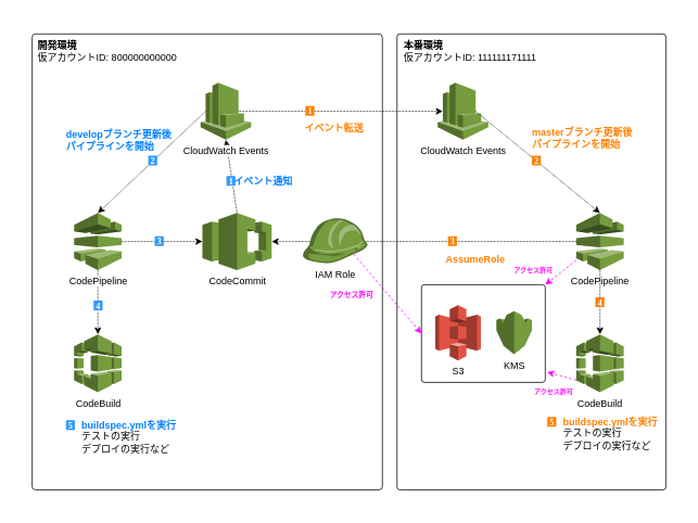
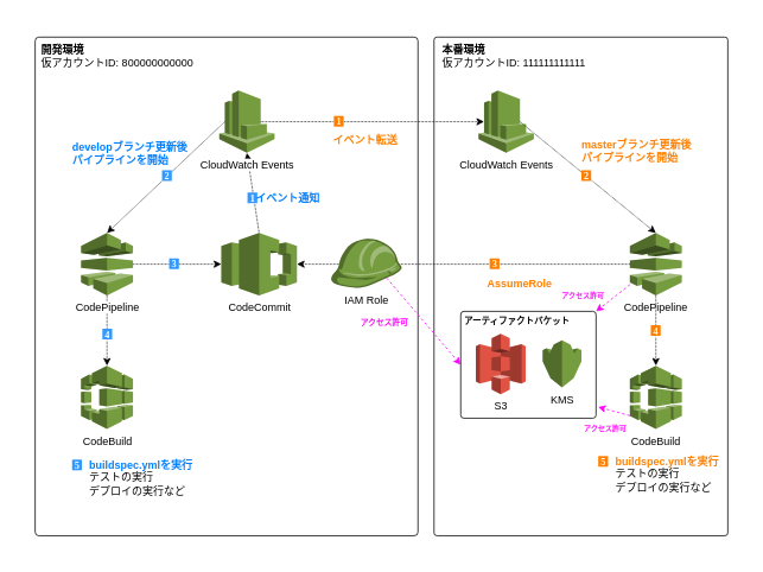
  <mxCell id="0" />
  <mxCell id="1" parent="0" />
  <mxCell id="2" value="" style="rounded=1;whiteSpace=wrap;html=1;arcSize=1;movable=1;resizable=1;rotatable=1;deletable=1;editable=1;connectable=1;" parent="1" vertex="1"><mxGeometry x="487" y="41" width="330" height="560" as="geometry" /></mxCell>
  <mxCell id="3" value="" style="rounded=1;whiteSpace=wrap;html=1;arcSize=1;movable=1;resizable=1;rotatable=1;deletable=1;editable=1;connectable=1;" parent="1" vertex="1"><mxGeometry x="39" y="41" width="430" height="560" as="geometry" /></mxCell>
  <mxCell id="4" value="CodeBuild" style="outlineConnect=0;dashed=0;verticalLabelPosition=bottom;verticalAlign=top;align=center;html=1;shape=mxgraph.aws3.codebuild;fillColor=#759C3E;gradientColor=none;" parent="1" vertex="1"><mxGeometry x="90.49" y="410" width="58.4" height="71" as="geometry" /></mxCell>
  <mxCell id="5" value="CodePipeline" style="outlineConnect=0;dashed=0;verticalLabelPosition=bottom;verticalAlign=top;align=center;html=1;shape=mxgraph.aws3.codepipeline;fillColor=#759C3E;gradientColor=none;" parent="1" vertex="1"><mxGeometry x="707" y="261" width="58.33" height="70" as="geometry" /></mxCell>
  <mxCell id="6" value="CodeBuild" style="outlineConnect=0;dashed=0;verticalLabelPosition=bottom;verticalAlign=top;align=center;html=1;shape=mxgraph.aws3.codebuild;fillColor=#759C3E;gradientColor=none;" parent="1" vertex="1"><mxGeometry x="707" y="410" width="58.4" height="71" as="geometry" /></mxCell>
  <mxCell id="7" value="" style="endArrow=classic;html=1;entryX=0;entryY=0.5;entryDx=0;entryDy=0;entryPerimeter=0;exitX=1;exitY=0.5;exitDx=0;exitDy=0;exitPerimeter=0;dashed=1;dashPattern=1 1;" parent="1" source="10" target="21" edge="1"><mxGeometry width="50" height="50" relative="1" as="geometry"><mxPoint x="128.06" y="391" as="sourcePoint" /><mxPoint x="318.06" y="341" as="targetPoint" /></mxGeometry></mxCell>
  <mxCell id="8" value="&lt;span style=&quot;background-color: rgb(51 , 153 , 255)&quot;&gt;&lt;font color=&quot;#ffffff&quot; face=&quot;Verdana&quot;&gt;&lt;b&gt;&amp;nbsp;3&amp;nbsp;&lt;/b&gt;&lt;/font&gt;&lt;/span&gt;" style="edgeLabel;html=1;align=center;verticalAlign=middle;resizable=0;points=[];" parent="7" vertex="1" connectable="0"><mxGeometry x="0.069" y="4" relative="1" as="geometry"><mxPoint x="-7" y="3" as="offset" /></mxGeometry></mxCell>
  <mxCell id="9" value="" style="endArrow=classic;html=1;entryX=0.5;entryY=0;entryDx=0;entryDy=0;entryPerimeter=0;exitX=0.5;exitY=1;exitDx=0;exitDy=0;exitPerimeter=0;dashed=1;dashPattern=1 1;" parent="1" source="10" target="4" edge="1"><mxGeometry width="50" height="50" relative="1" as="geometry"><mxPoint x="129.725" y="341" as="sourcePoint" /><mxPoint x="66.85" y="420" as="targetPoint" /></mxGeometry></mxCell>
  <mxCell id="10" value="&lt;span style=&quot;background-color: rgb(255 , 255 , 255)&quot;&gt;CodePipeline&lt;/span&gt;" style="outlineConnect=0;dashed=0;verticalLabelPosition=bottom;verticalAlign=top;align=center;html=1;shape=mxgraph.aws3.codepipeline;fillColor=#759C3E;gradientColor=none;" parent="1" vertex="1"><mxGeometry x="90.56" y="261" width="58.33" height="70" as="geometry" /></mxCell>
  <mxCell id="11" value="&lt;span style=&quot;background-color: rgb(51 , 153 , 255)&quot;&gt;&lt;font color=&quot;#ffffff&quot; face=&quot;Verdana&quot;&gt;&lt;b&gt;&amp;nbsp;4&amp;nbsp;&lt;/b&gt;&lt;/font&gt;&lt;/span&gt;" style="edgeLabel;html=1;align=center;verticalAlign=middle;resizable=0;points=[];" parent="1" vertex="1" connectable="0"><mxGeometry x="122.73" y="340" as="geometry"><mxPoint x="-3" y="34" as="offset" /></mxGeometry></mxCell>
  <mxCell id="12" value="&lt;b&gt;&lt;font color=&quot;#007fff&quot;&gt;buildspec.ymlを実行&lt;/font&gt;&lt;br&gt;&lt;/b&gt;テストの実行&lt;br&gt;デプロイの実行など" style="text;html=1;strokeColor=none;fillColor=none;align=left;verticalAlign=middle;whiteSpace=wrap;rounded=0;" parent="1" vertex="1"><mxGeometry x="97.56" y="526" width="201.44" height="20" as="geometry" /></mxCell>
  <mxCell id="13" value="&lt;span style=&quot;background-color: rgb(51 , 153 , 255)&quot;&gt;&lt;font color=&quot;#ffffff&quot; face=&quot;Verdana&quot;&gt;&lt;b&gt;&amp;nbsp;5&amp;nbsp;&lt;/b&gt;&lt;/font&gt;&lt;/span&gt;" style="edgeLabel;html=1;align=center;verticalAlign=middle;resizable=0;points=[];" parent="1" vertex="1" connectable="0"><mxGeometry x="88.49" y="487" as="geometry"><mxPoint x="-3" y="34" as="offset" /></mxGeometry></mxCell>
  <mxCell id="14" value="&lt;div style=&quot;text-align: left&quot;&gt;&lt;span&gt;&lt;b&gt;開発環境&lt;/b&gt;&lt;/span&gt;&lt;/div&gt;&lt;div style=&quot;text-align: left&quot;&gt;&lt;span&gt;仮アカウントID:&amp;nbsp;800000000000&lt;/span&gt;&lt;/div&gt;" style="text;html=1;strokeColor=none;fillColor=none;align=center;verticalAlign=middle;whiteSpace=wrap;rounded=0;" parent="1" vertex="1"><mxGeometry x="38" y="53" width="187" height="20" as="geometry" /></mxCell>
- <mxCell id="15" value="&lt;div style=&quot;text-align: left&quot;&gt;&lt;span&gt;&lt;b&gt;本番環境&lt;/b&gt;&lt;/span&gt;&lt;/div&gt;&lt;div style=&quot;text-align: left&quot;&gt;&lt;span&gt;仮アカウントID:&amp;nbsp;111111171111&lt;/span&gt;&lt;/div&gt;" style="text;html=1;strokeColor=none;fillColor=none;align=center;verticalAlign=middle;whiteSpace=wrap;rounded=0;" parent="1" vertex="1"><mxGeometry x="492" y="53" width="170" height="20" as="geometry" /></mxCell>
+ <mxCell id="15" value="&lt;div style=&quot;text-align: left&quot;&gt;&lt;span&gt;&lt;b&gt;本番環境&lt;/b&gt;&lt;/span&gt;&lt;/div&gt;&lt;div style=&quot;text-align: left&quot;&gt;&lt;span&gt;仮アカウントID:&amp;nbsp;111111111111&lt;/span&gt;&lt;/div&gt;" style="text;html=1;strokeColor=none;fillColor=none;align=center;verticalAlign=middle;whiteSpace=wrap;rounded=0;" parent="1" vertex="1"><mxGeometry x="492" y="53" width="170" height="20" as="geometry" /></mxCell>
  <mxCell id="16" value="" style="endArrow=classic;html=1;entryX=0.5;entryY=1;entryDx=0;entryDy=0;entryPerimeter=0;exitX=0.5;exitY=0;exitDx=0;exitDy=0;exitPerimeter=0;dashed=1;dashPattern=1 1;" parent="1" source="21" target="18" edge="1"><mxGeometry width="50" height="50" relative="1" as="geometry"><mxPoint x="158.89" y="306" as="sourcePoint" /><mxPoint x="258.06" y="306" as="targetPoint" /></mxGeometry></mxCell>
  <mxCell id="17" value="&lt;span style=&quot;background-color: rgb(51 , 153 , 255)&quot;&gt;&lt;font color=&quot;#ffffff&quot; face=&quot;Verdana&quot;&gt;&lt;b&gt;&amp;nbsp;1&amp;nbsp;&lt;/b&gt;&lt;/font&gt;&lt;/span&gt;" style="edgeLabel;html=1;align=center;verticalAlign=middle;resizable=0;points=[];" parent="16" vertex="1" connectable="0"><mxGeometry x="0.069" y="4" relative="1" as="geometry"><mxPoint x="3" y="8" as="offset" /></mxGeometry></mxCell>
  <mxCell id="18" value="&lt;span style=&quot;background-color: rgb(255 , 255 , 255)&quot;&gt;CloudWatch Events&lt;/span&gt;" style="outlineConnect=0;dashed=0;verticalLabelPosition=bottom;verticalAlign=top;align=center;html=1;shape=mxgraph.aws3.cloudwatch;fillColor=#759C3E;gradientColor=none;" parent="1" vertex="1"><mxGeometry x="245.8" y="101" width="62.1" height="70" as="geometry" /></mxCell>
  <mxCell id="19" value="" style="endArrow=classic;html=1;entryX=0.5;entryY=0;entryDx=0;entryDy=0;entryPerimeter=0;exitX=0.1;exitY=0.5;exitDx=0;exitDy=0;exitPerimeter=0;dashed=1;dashPattern=1 1;" parent="1" source="18" target="10" edge="1"><mxGeometry width="50" height="50" relative="1" as="geometry"><mxPoint x="286.85" y="271" as="sourcePoint" /><mxPoint x="286.85" y="181" as="targetPoint" /></mxGeometry></mxCell>
  <mxCell id="20" value="&lt;span style=&quot;background-color: rgb(51 , 153 , 255)&quot;&gt;&lt;font color=&quot;#ffffff&quot; face=&quot;Verdana&quot;&gt;&lt;b&gt;&amp;nbsp;2&amp;nbsp;&lt;/b&gt;&lt;/font&gt;&lt;/span&gt;" style="edgeLabel;html=1;align=center;verticalAlign=middle;resizable=0;points=[];" parent="19" vertex="1" connectable="0"><mxGeometry x="0.069" y="4" relative="1" as="geometry"><mxPoint x="2" y="-9" as="offset" /></mxGeometry></mxCell>
  <mxCell id="21" value="&lt;span style=&quot;background-color: rgb(255 , 255 , 255)&quot;&gt;CodeCommit&lt;/span&gt;" style="outlineConnect=0;dashed=0;verticalLabelPosition=bottom;verticalAlign=top;align=center;html=1;shape=mxgraph.aws3.codecommit;fillColor=#759C3E;gradientColor=none;" parent="1" vertex="1"><mxGeometry x="248.06" y="261" width="85" height="70" as="geometry" /></mxCell>
  <mxCell id="22" value="&lt;font color=&quot;#007fff&quot;&gt;&lt;b&gt;イベント通知&lt;/b&gt;&lt;/font&gt;" style="text;html=1;strokeColor=none;fillColor=none;align=left;verticalAlign=middle;whiteSpace=wrap;rounded=0;fontColor=#FF8000;" parent="1" vertex="1"><mxGeometry x="284.85" y="212" width="190" height="20" as="geometry" /></mxCell>
  <mxCell id="23" value="&lt;b&gt;&lt;font color=&quot;#007fff&quot;&gt;developブランチ更新後&lt;br&gt;パイプラインを開始&lt;/font&gt;&lt;/b&gt;" style="text;html=1;strokeColor=none;fillColor=none;align=left;verticalAlign=middle;whiteSpace=wrap;rounded=0;fontColor=#FF8000;" parent="1" vertex="1"><mxGeometry x="79" y="162" width="190" height="20" as="geometry" /></mxCell>
  <mxCell id="24" value="&lt;span style=&quot;background-color: rgb(255 , 255 , 255)&quot;&gt;CloudWatch Events&lt;/span&gt;" style="outlineConnect=0;dashed=0;verticalLabelPosition=bottom;verticalAlign=top;align=center;html=1;shape=mxgraph.aws3.cloudwatch;fillColor=#759C3E;gradientColor=none;" parent="1" vertex="1"><mxGeometry x="537" y="101" width="62.1" height="70" as="geometry" /></mxCell>
  <mxCell id="25" value="" style="endArrow=classic;html=1;exitX=0.75;exitY=0.5;exitDx=0;exitDy=0;exitPerimeter=0;entryX=0.1;entryY=0.5;entryDx=0;entryDy=0;entryPerimeter=0;dashed=1;dashPattern=1 1;" parent="1" source="18" target="24" edge="1"><mxGeometry width="50" height="50" relative="1" as="geometry"><mxPoint x="286.703" y="425.5" as="sourcePoint" /><mxPoint x="459" y="141" as="targetPoint" /></mxGeometry></mxCell>
  <mxCell id="26" value="" style="endArrow=classic;html=1;exitX=0.75;exitY=0.5;exitDx=0;exitDy=0;exitPerimeter=0;entryX=0.5;entryY=0;entryDx=0;entryDy=0;entryPerimeter=0;dashed=1;dashPattern=1 1;" parent="1" source="24" target="5" edge="1"><mxGeometry width="50" height="50" relative="1" as="geometry"><mxPoint x="390.375" y="146" as="sourcePoint" /><mxPoint x="553.21" y="146" as="targetPoint" /></mxGeometry></mxCell>
  <mxCell id="27" value="" style="endArrow=classic;html=1;exitX=0.5;exitY=1;exitDx=0;exitDy=0;exitPerimeter=0;dashed=1;dashPattern=1 1;" parent="1" source="5" target="6" edge="1"><mxGeometry width="50" height="50" relative="1" as="geometry"><mxPoint x="217.725" y="341" as="sourcePoint" /><mxPoint x="217.69" y="420" as="targetPoint" /></mxGeometry></mxCell>
  <mxCell id="28" value="&lt;font color=&quot;#ffffff&quot; face=&quot;Verdana&quot;&gt;&lt;b style=&quot;background-color: rgb(255 , 128 , 0)&quot;&gt;&amp;nbsp;1&amp;nbsp;&lt;/b&gt;&lt;/font&gt;" style="edgeLabel;html=1;align=center;verticalAlign=middle;resizable=0;points=[];" parent="1" vertex="1" connectable="0"><mxGeometry x="284.85" y="234" as="geometry"><mxPoint x="95" y="-99" as="offset" /></mxGeometry></mxCell>
  <mxCell id="29" value="&lt;b&gt;イベント転送&lt;/b&gt;" style="text;html=1;strokeColor=none;fillColor=none;align=left;verticalAlign=middle;whiteSpace=wrap;rounded=0;fontColor=#FF8000;" parent="1" vertex="1"><mxGeometry x="371.62" y="147" width="190" height="20" as="geometry" /></mxCell>
  <mxCell id="30" value="&lt;b&gt;masterブランチ更新後&lt;br&gt;パイプラインを開始&lt;/b&gt;" style="text;html=1;strokeColor=none;fillColor=none;align=left;verticalAlign=middle;whiteSpace=wrap;rounded=0;fontColor=#FF8000;" parent="1" vertex="1"><mxGeometry x="651" y="159" width="138" height="20" as="geometry" /></mxCell>
  <mxCell id="31" value="&lt;font color=&quot;#ffffff&quot; face=&quot;Verdana&quot;&gt;&lt;b style=&quot;background-color: rgb(255 , 128 , 0)&quot;&gt;&amp;nbsp;2&amp;nbsp;&lt;/b&gt;&lt;/font&gt;" style="edgeLabel;html=1;align=center;verticalAlign=middle;resizable=0;points=[];" parent="1" vertex="1" connectable="0"><mxGeometry x="562.85" y="295" as="geometry"><mxPoint x="95" y="-99" as="offset" /></mxGeometry></mxCell>
  <mxCell id="32" value="&lt;b&gt;AssumeRole&lt;/b&gt;" style="text;html=1;strokeColor=none;fillColor=none;align=left;verticalAlign=middle;whiteSpace=wrap;rounded=0;fontColor=#FF8000;" parent="1" vertex="1"><mxGeometry x="545" y="308" width="94" height="20" as="geometry" /></mxCell>
  <mxCell id="33" value="&lt;font color=&quot;#ffffff&quot; face=&quot;Verdana&quot;&gt;&lt;b style=&quot;background-color: rgb(255 , 128 , 0)&quot;&gt;&amp;nbsp;4&amp;nbsp;&lt;/b&gt;&lt;/font&gt;" style="edgeLabel;html=1;align=center;verticalAlign=middle;resizable=0;points=[];" parent="1" vertex="1" connectable="0"><mxGeometry x="640" y="469" as="geometry"><mxPoint x="95" y="-99" as="offset" /></mxGeometry></mxCell>
  <mxCell id="34" value="&lt;b&gt;&lt;font color=&quot;#ff8000&quot;&gt;buildspec.ymlを実行&lt;/font&gt;&lt;br&gt;&lt;/b&gt;テストの実行&lt;br&gt;デプロイの実行など" style="text;html=1;strokeColor=none;fillColor=none;align=left;verticalAlign=middle;whiteSpace=wrap;rounded=0;" parent="1" vertex="1"><mxGeometry x="689" y="522" width="120" height="20" as="geometry" /></mxCell>
  <mxCell id="35" value="&lt;font color=&quot;#ffffff&quot; face=&quot;Verdana&quot;&gt;&lt;b style=&quot;background-color: rgb(255 , 128 , 0)&quot;&gt;&amp;nbsp;5&amp;nbsp;&lt;/b&gt;&lt;/font&gt;" style="edgeLabel;html=1;align=center;verticalAlign=middle;resizable=0;points=[];" parent="1" vertex="1" connectable="0"><mxGeometry x="679" y="483" as="geometry"><mxPoint x="-3" y="34" as="offset" /></mxGeometry></mxCell>
  <mxCell id="36" value="" style="rounded=1;whiteSpace=wrap;html=1;fontColor=#FF8000;arcSize=3;" parent="1" vertex="1"><mxGeometry x="517" y="349" width="152" height="120" as="geometry" /></mxCell>
+ <mxCell id="37" value="&lt;font color=&quot;#000000&quot; style=&quot;font-size: 10px&quot;&gt;&lt;b&gt;アーティファクトバケット&lt;/b&gt;&lt;/font&gt;" style="text;html=1;strokeColor=none;fillColor=none;align=center;verticalAlign=middle;whiteSpace=wrap;rounded=0;fontColor=#FF8000;" parent="1" vertex="1"><mxGeometry x="517" y="349" width="127" height="19.54" as="geometry" /></mxCell>
  <mxCell id="38" value="&lt;font color=&quot;#000000&quot;&gt;S3&lt;/font&gt;" style="outlineConnect=0;dashed=0;verticalLabelPosition=bottom;verticalAlign=top;align=center;html=1;shape=mxgraph.aws3.s3;fillColor=#E05243;gradientColor=none;fontColor=#FF8000;" parent="1" vertex="1"><mxGeometry x="534" y="374" width="55.94" height="68" as="geometry" /></mxCell>
  <mxCell id="39" value="&lt;font color=&quot;#000000&quot;&gt;KMS&lt;/font&gt;" style="outlineConnect=0;dashed=0;verticalLabelPosition=bottom;verticalAlign=top;align=center;html=1;shape=mxgraph.aws3.kms;fillColor=#759C3E;gradientColor=none;fontColor=#FF8000;" parent="1" vertex="1"><mxGeometry x="609" y="381.5" width="43.6" height="53" as="geometry" /></mxCell>
  <mxCell id="40" value="" style="endArrow=classic;html=1;exitX=0;exitY=0.5;exitDx=0;exitDy=0;exitPerimeter=0;dashed=1;dashPattern=1 1;" parent="1" source="5" target="21" edge="1"><mxGeometry width="50" height="50" relative="1" as="geometry"><mxPoint x="707" y="296" as="sourcePoint" /><mxPoint x="525" y="295" as="targetPoint" /></mxGeometry></mxCell>
  <mxCell id="41" value="IAM Role" style="outlineConnect=0;dashed=0;verticalLabelPosition=bottom;verticalAlign=top;align=center;html=1;shape=mxgraph.aws3.role;fillColor=#759C3E;gradientColor=none;" parent="1" vertex="1"><mxGeometry x="370.62" y="267.5" width="80" height="55" as="geometry" /></mxCell>
  <mxCell id="42" value="&lt;font color=&quot;#ffffff&quot; face=&quot;Verdana&quot;&gt;&lt;b style=&quot;background-color: rgb(255 , 128 , 0)&quot;&gt;&amp;nbsp;3&amp;nbsp;&lt;/b&gt;&lt;/font&gt;" style="edgeLabel;html=1;align=center;verticalAlign=middle;resizable=0;points=[];" parent="1" vertex="1" connectable="0"><mxGeometry x="459" y="394" as="geometry"><mxPoint x="95" y="-99" as="offset" /></mxGeometry></mxCell>
  <mxCell id="43" value="" style="endArrow=classic;html=1;dashed=1;fontColor=#FF8000;exitX=0.79;exitY=0.8;exitDx=0;exitDy=0;exitPerimeter=0;entryX=0;entryY=0.5;entryDx=0;entryDy=0;strokeColor=#FF00FF;" parent="1" source="41" target="36" edge="1"><mxGeometry width="50" height="50" relative="1" as="geometry"><mxPoint x="349" y="491" as="sourcePoint" /><mxPoint x="399" y="441" as="targetPoint" /></mxGeometry></mxCell>
  <mxCell id="44" value="" style="endArrow=classic;html=1;dashed=1;fontColor=#FF8000;entryX=1;entryY=0;entryDx=0;entryDy=0;strokeColor=#FF00FF;" parent="1" source="5" target="36" edge="1"><mxGeometry width="50" height="50" relative="1" as="geometry"><mxPoint x="432.27" y="321.5" as="sourcePoint" /><mxPoint x="527" y="419" as="targetPoint" /></mxGeometry></mxCell>
  <mxCell id="45" value="" style="endArrow=classic;html=1;dashed=1;fontColor=#FF8000;entryX=1.015;entryY=0.895;entryDx=0;entryDy=0;strokeColor=#FF00FF;exitX=0;exitY=0.79;exitDx=0;exitDy=0;exitPerimeter=0;entryPerimeter=0;" parent="1" source="6" target="36" edge="1"><mxGeometry width="50" height="50" relative="1" as="geometry"><mxPoint x="717" y="329.014" as="sourcePoint" /><mxPoint x="679" y="359" as="targetPoint" /></mxGeometry></mxCell>
  <mxCell id="46" value="&lt;font style=&quot;font-size: 9px;&quot; color=&quot;#ff00ff&quot;&gt;&lt;b style=&quot;font-size: 9px;&quot;&gt;アクセス許可&lt;/b&gt;&lt;/font&gt;" style="text;html=1;strokeColor=none;fillColor=none;align=center;verticalAlign=middle;whiteSpace=wrap;rounded=0;fontColor=#FF8000;fontSize=9;" parent="1" vertex="1"><mxGeometry x="402" y="352" width="59" height="20" as="geometry" /></mxCell>
  <mxCell id="47" value="&lt;font color=&quot;#ff00ff&quot; size=&quot;1&quot;&gt;&lt;b style=&quot;font-size: 8px&quot;&gt;アクセス許可&lt;/b&gt;&lt;/font&gt;" style="text;html=1;strokeColor=none;fillColor=none;align=center;verticalAlign=middle;whiteSpace=wrap;rounded=0;fontColor=#FF8000;" parent="1" vertex="1"><mxGeometry x="624.5" y="319.5" width="59" height="20" as="geometry" /></mxCell>
  <mxCell id="48" value="&lt;font color=&quot;#ff00ff&quot; size=&quot;1&quot;&gt;&lt;b style=&quot;font-size: 8px&quot;&gt;アクセス許可&lt;/b&gt;&lt;/font&gt;" style="text;html=1;strokeColor=none;fillColor=none;align=center;verticalAlign=middle;whiteSpace=wrap;rounded=0;fontColor=#FF8000;" parent="1" vertex="1"><mxGeometry x="649.5" y="469" width="59" height="20" as="geometry" /></mxCell>
  <mxCell id="49" value="&lt;font color=&quot;#ffffff&quot;&gt;.&lt;/font&gt;" style="text;html=1;strokeColor=none;fillColor=none;align=center;verticalAlign=middle;whiteSpace=wrap;rounded=0;fontSize=9;fontColor=#FF8000;" parent="1" vertex="1"><mxGeometry x="20" y="20" width="40" height="20" as="geometry" /></mxCell>
  <mxCell id="50" value="&lt;font color=&quot;#ffffff&quot;&gt;.&lt;/font&gt;" style="text;html=1;strokeColor=none;fillColor=none;align=center;verticalAlign=middle;whiteSpace=wrap;rounded=0;fontSize=9;fontColor=#FF8000;" parent="1" vertex="1"><mxGeometry x="795" y="600" width="40" height="20" as="geometry" /></mxCell>
